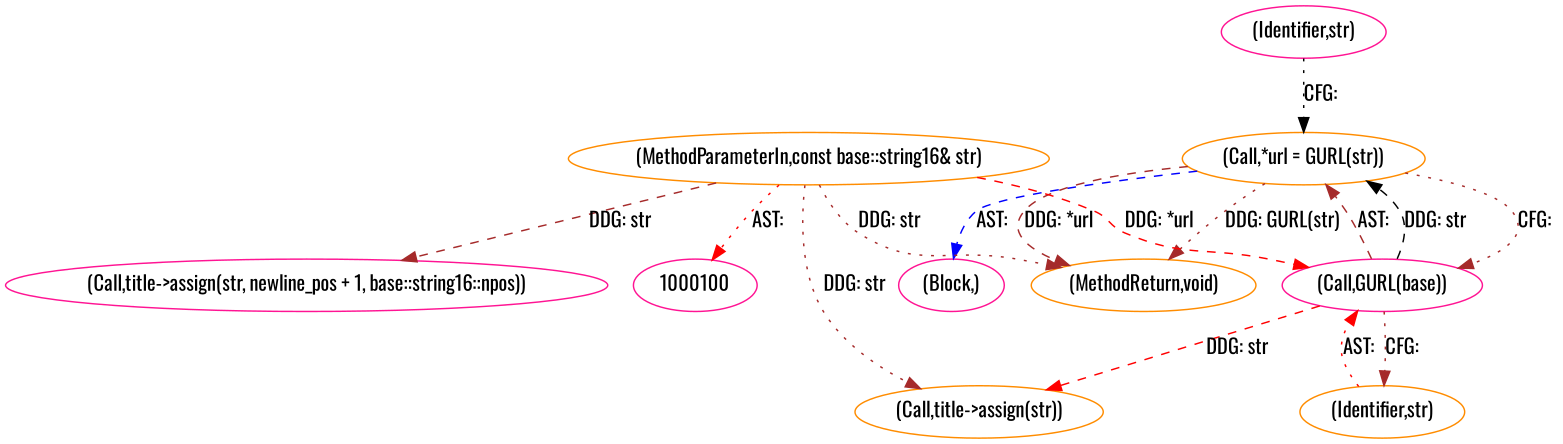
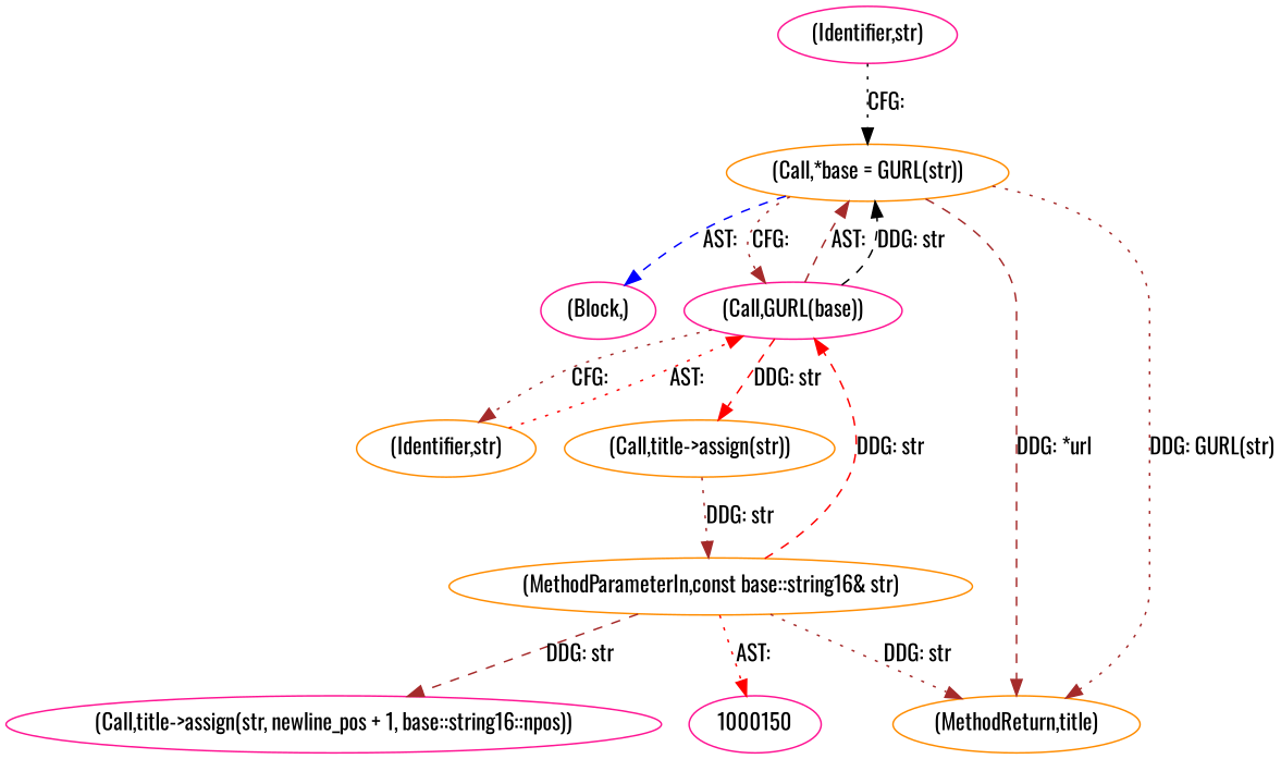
  digraph {
    fontname=Oswald
    node [color=darkorange fontname=Oswald]
    edge [color=brown fontname=Oswald style=dotted]
-   n1 [label="(Call,*url = GURL(str))"]
+   n1 [label="(Call,*base = GURL(str))"]
    n2 [color=deeppink label="(Call,GURL(base))"]
    n3 [color=deeppink label="(Block,)"]
-   n4 [label="(MethodReturn,void)"]
+   n4 [label="(MethodReturn,title)"]
    n5 [label="(Identifier,str)"]
    n6 [label="(Call,title->assign(str))"]
    n7 [label="(MethodParameterIn,const base::string16& str)"]
    n8 [color=deeppink label="(Call,title->assign(str, newline_pos + 1, base::string16::npos))"]
-   1000100 [color=deeppink]
+   1000100 [color=deeppink label=1000150]
    n10 [color=deeppink label="(Identifier,str)"]
    n1 -> n2 [label="CFG: "]
    n1 -> n3 [color=blue label="AST: " style=dashed]
    n1 -> n4 [label="DDG: *url" style=dashed]
    n1 -> n4 [label="DDG: GURL(str)"]
    n2 -> n1 [label="AST: " style=dashed]
    n2 -> n1 [color=black label="DDG: str" style=dashed]
    n2 -> n5 [label="CFG: "]
    n2 -> n6 [color=red label="DDG: str" style=dashed]
    n5 -> n2 [color=red label="AST: "]
-   n7 -> n2 [color=red label="DDG: *url" style=dashed]
+   n7 -> n2 [color=red label="DDG: str" style=dashed]
    n7 -> n4 [label="DDG: str"]
-   n7 -> n6 [label="DDG: str"]
+   n6 -> n7 [label="DDG: str"]
    n7 -> n8 [label="DDG: str" style=dashed]
    n7 -> 1000100 [color=red label="AST: "]
    n10 -> n1 [color=black label="CFG: "]
  }
